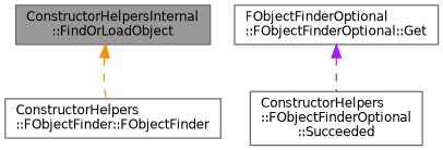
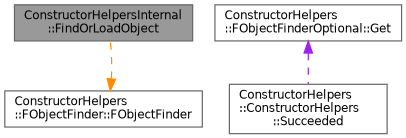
  digraph {
    rankdir=TB
    node [color=grey40 fillcolor=white fontname=Helvetica fontsize=10 shape=box style=filled]
    edge [dir=back fontname=Helvetica fontsize=10 labelfontname=Helvetica labelfontsize=10 style=dashed]
    n1 [color=gray40 fillcolor=grey60 fontcolor=black height=0.2 label="ConstructorHelpersInternal\l::FindOrLoadObject" width=0.4]
    n2 [height=0.2 label="ConstructorHelpers\l::FObjectFinder::FObjectFinder" width=0.4]
-   n3 [height=0.2 label="FObjectFinderOptional\l::FObjectFinderOptional::Get" width=0.4]
-   n4 [height=0.2 label="ConstructorHelpers\l::FObjectFinderOptional\l::Succeeded" width=0.4]
-   n1 -> n2 [color=darkorange]
+   n3 [height=0.2 label="ConstructorHelpers\l::FObjectFinderOptional::Get" width=0.4]
+   n4 [height=0.2 label="ConstructorHelpers\l::ConstructorHelpers\l::Succeeded" width=0.4]
+   n2 -> n1 [color=darkorange]
    n3 -> n4 [color=purple]
  }
